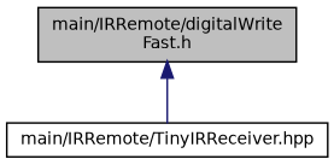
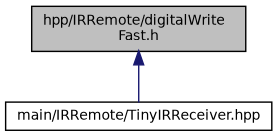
  digraph {
    node [color=black fontname=Helvetica fontsize=10 shape=record style=filled]
-   n1 [fillcolor=grey75 fontcolor=black height=0.2 label="main/IRRemote/digitalWrite\lFast.h" width=0.4]
+   n1 [fillcolor=grey75 fontcolor=black height=0.2 label="hpp/IRRemote/digitalWrite\lFast.h" width=0.4]
    n2 [fillcolor=white height=0.2 label="main/IRRemote/TinyIRReceiver.hpp" width=0.4]
    n1 -> n2 [color=midnightblue dir=back fontname=Helvetica fontsize=10 labelfontname=Helvetica labelfontsize=10 style=solid]
  }
